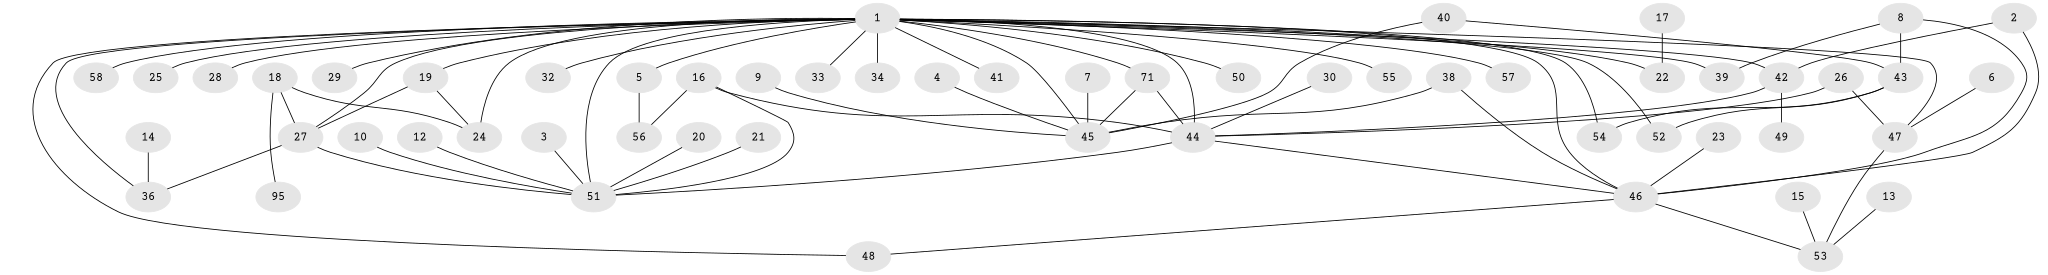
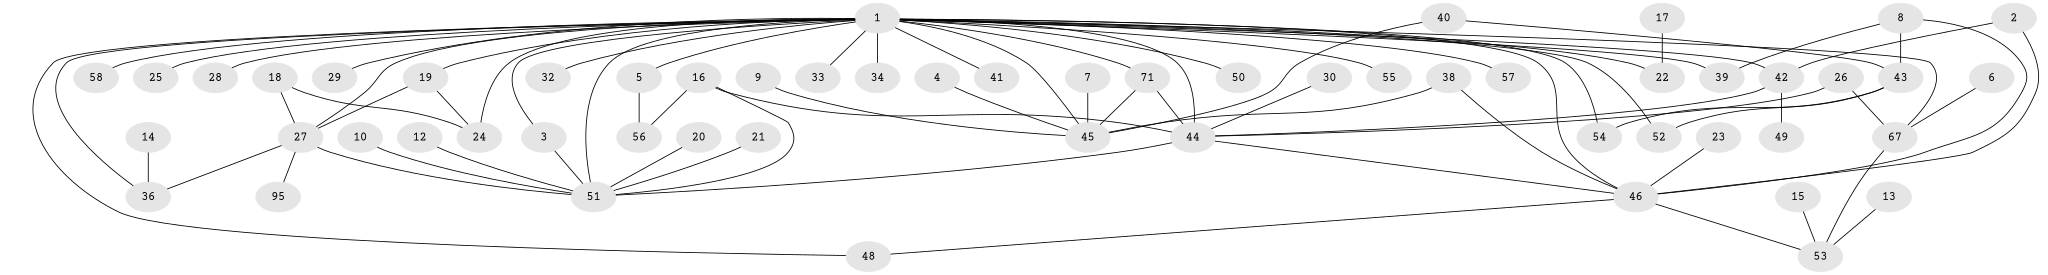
  graph {
    fontname="Courier Prime"
    node [color=gray90 fontname="Courier Prime" style=filled]
    edge [fontname="Courier Prime" weight=1.0]
    1
    3
    5
    n4 [label=71]
    19
    22
    24
    25
    27
    28
    29
    32
    33
    34
    36
    39
    41
    42
    44
    45
    46
-   47
+   47 [label=67]
    48
    50
    51
    52
    54
    55
    57
    58
    56
    n32 [label=95]
    49
    53
    2
    4
    6
    7
    8
    43
    9
    10
    12
    13
    14
    15
    16
    17
    18
    20
    21
    23
    26
    30
    38
    40
+   1 -- 3
    1 -- 5
    1 -- n4
    1 -- 19
    1 -- 22
    1 -- 24 [weight=2.0]
    1 -- 25
    1 -- 27
    1 -- 28
    1 -- 29
    1 -- 32
    1 -- 33
    1 -- 34
    1 -- 36
    1 -- 39
    1 -- 41
    1 -- 42
    1 -- 44 [weight=3.0]
    1 -- 45
    1 -- 46
    1 -- 47
    1 -- 48
    1 -- 50
    1 -- 51 [weight=2.0]
    1 -- 52
    1 -- 54
    1 -- 55
    1 -- 57
    1 -- 58
    3 -- 51
    5 -- 56
    n4 -- 44
    n4 -- 45
    19 -- 24
    19 -- 27
    27 -- 36
    27 -- 51
-   18 -- n32
+   27 -- n32
    42 -- 44
    42 -- 49
    44 -- 46
    44 -- 51
    46 -- 48
    46 -- 53
    47 -- 53
    2 -- 42
    2 -- 46
    4 -- 45
    6 -- 47
    7 -- 45
    8 -- 39
    8 -- 46
    8 -- 43
    43 -- 52
    43 -- 54
    9 -- 45
    10 -- 51
    12 -- 51
    13 -- 53
    14 -- 36
    15 -- 53
    16 -- 44
    16 -- 51
    16 -- 56
    17 -- 22
    18 -- 24
    18 -- 27
    20 -- 51
    21 -- 51 [weight=2.0]
    23 -- 46
    26 -- 44
    26 -- 47
    30 -- 44
    38 -- 45
    38 -- 46
    40 -- 45
    40 -- 43
  }
